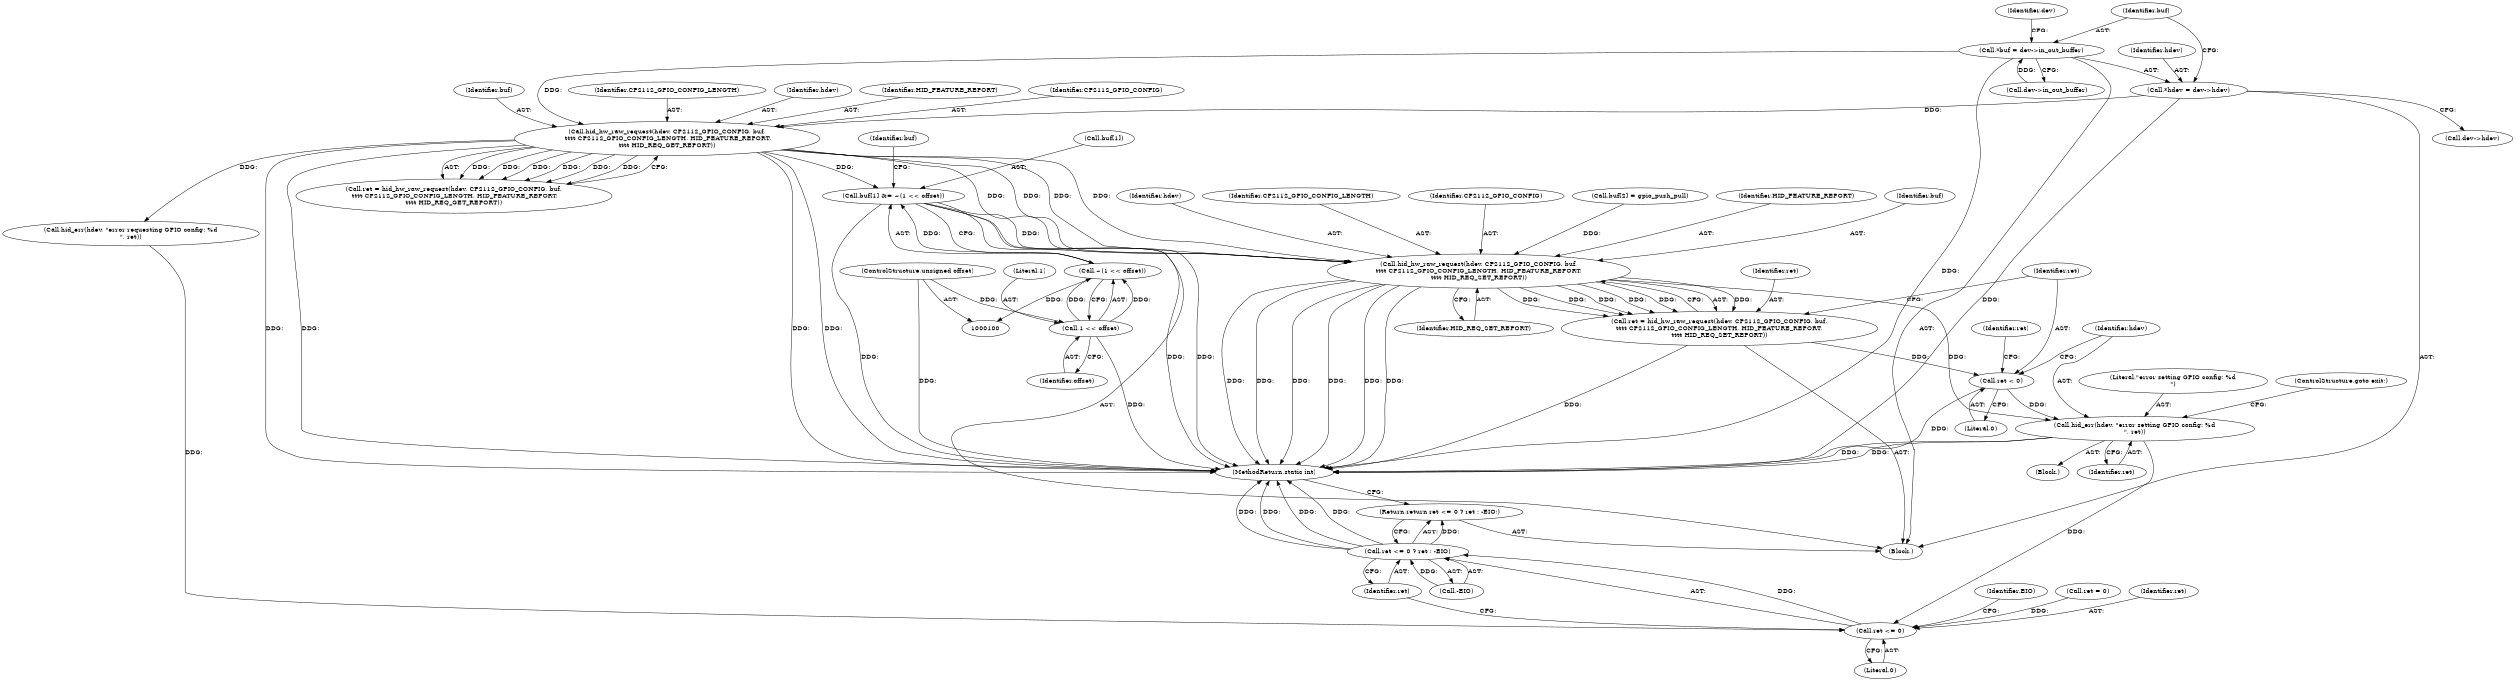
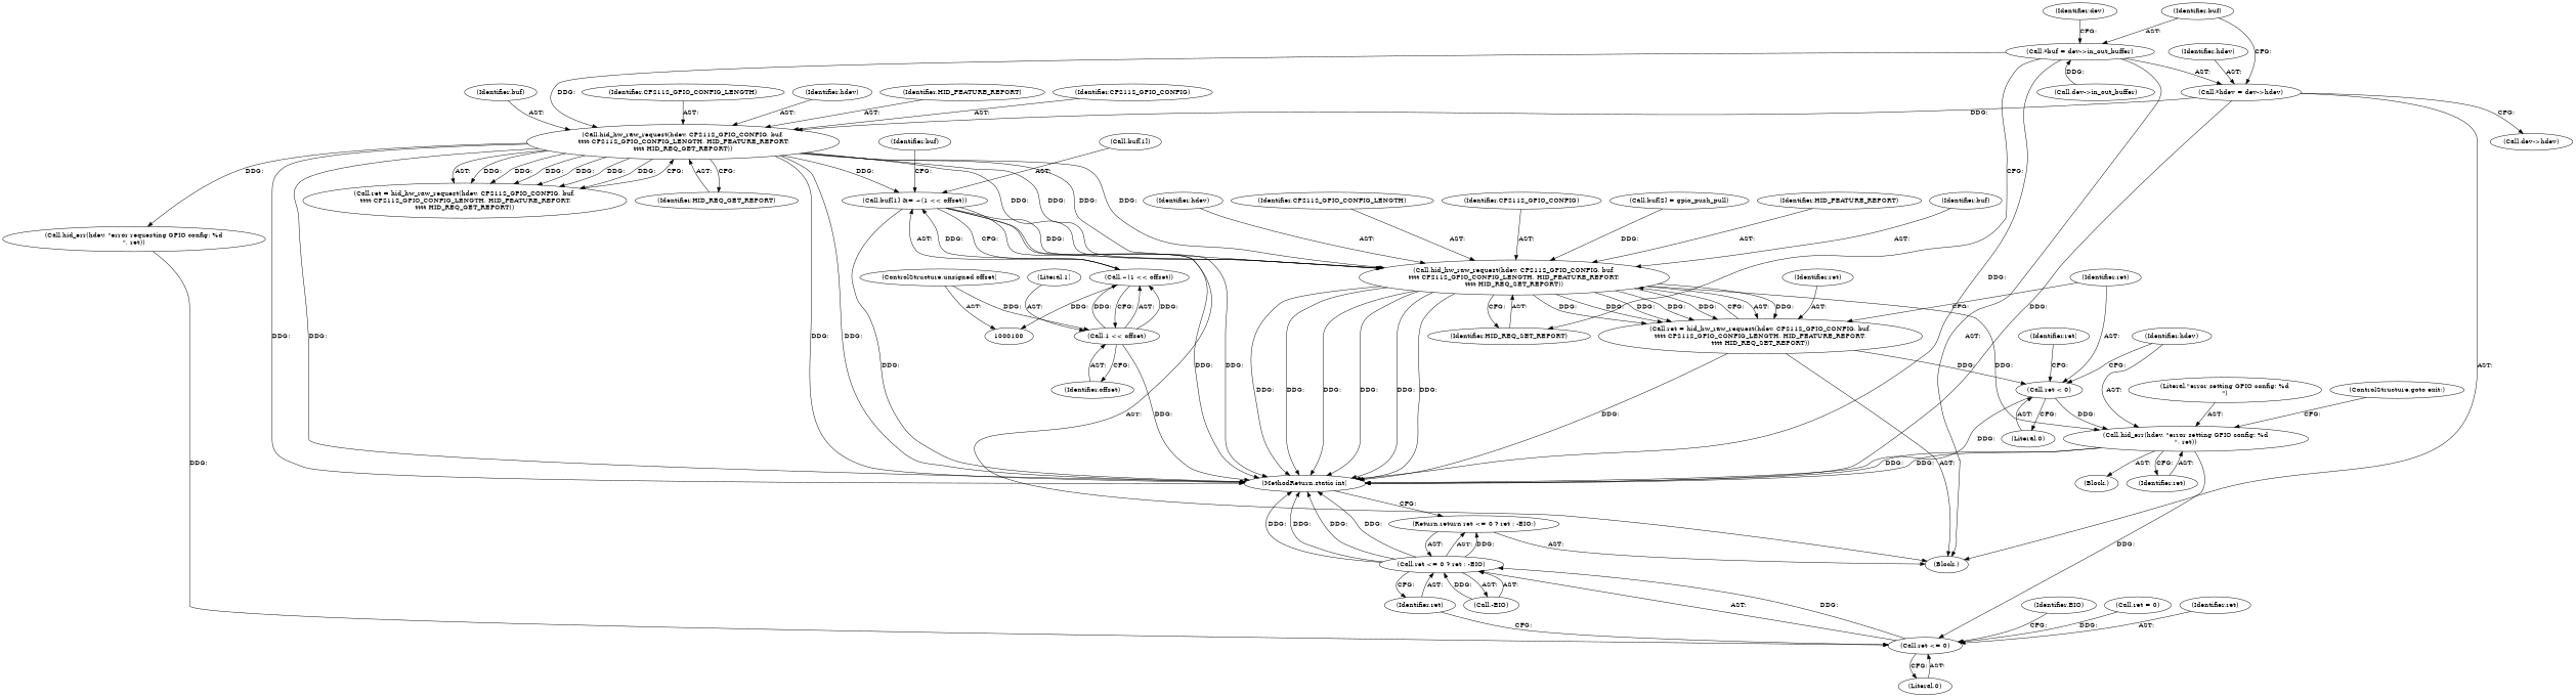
  digraph {
    n1 [label="(Call,buf[1] &= ~(1 << offset))"]
    n2 [label="(Call,~(1 << offset))"]
    n3 [label="(Call,hid_hw_raw_request(hdev, CP2112_GPIO_CONFIG, buf,\n\t\t\t\t CP2112_GPIO_CONFIG_LENGTH, HID_FEATURE_REPORT,\n\t\t\t\t HID_REQ_SET_REPORT))"]
    n4 [label="(MethodReturn,static int)"]
    n5 [label="(Block,)"]
    n6 [label="(Call,1 << offset)"]
    1000100
    n8 [label="(Call,ret = hid_hw_raw_request(hdev, CP2112_GPIO_CONFIG, buf,\n\t\t\t\t CP2112_GPIO_CONFIG_LENGTH, HID_FEATURE_REPORT,\n\t\t\t\t HID_REQ_SET_REPORT))"]
    n9 [label="(Call,hid_err(hdev, \"error setting GPIO config: %d\n\", ret))"]
    n10 [label="(Identifier,HID_REQ_SET_REPORT)"]
    n11 [label="(Return,return ret <= 0 ? ret : -EIO;)"]
    n12 [label="(Call,hid_hw_raw_request(hdev, CP2112_GPIO_CONFIG, buf,\n \t\t\t\t CP2112_GPIO_CONFIG_LENGTH, HID_FEATURE_REPORT,\n\t\t\t\t HID_REQ_GET_REPORT))"]
    n13 [label="(Call,hid_err(hdev, \"error requesting GPIO config: %d\n\", ret))"]
+   n14 [label="(Identifier,HID_REQ_GET_REPORT)"]
    n15 [label="(Call,ret = hid_hw_raw_request(hdev, CP2112_GPIO_CONFIG, buf,\n \t\t\t\t CP2112_GPIO_CONFIG_LENGTH, HID_FEATURE_REPORT,\n\t\t\t\t HID_REQ_GET_REPORT))"]
    n16 [label="(Call,ret <= 0)"]
    n17 [label="(Call,*hdev = dev->hdev)"]
    n18 [label="(Call,dev->hdev)"]
    n19 [label="(Call,*buf = dev->in_out_buffer)"]
    n20 [label="(Call,dev->in_out_buffer)"]
    n21 [label="(Identifier,offset)"]
    n22 [label="(ControlStructure,unsigned offset)"]
    n23 [label="(Call,ret < 0)"]
    n24 [label="(Block,)"]
    n25 [label="(Identifier,ret)"]
    n26 [label="(Literal,0)"]
    n27 [label="(Call,ret <= 0 ? ret : -EIO)"]
    n28 [label="(Literal,0)"]
    n29 [label="(Identifier,ret)"]
    n30 [label="(Call,-EIO)"]
    n31 [label="(Identifier,CP2112_GPIO_CONFIG)"]
    n32 [label="(Literal,\"error setting GPIO config: %d\n\")"]
    n33 [label="(Call,buf[2] = gpio_push_pull)"]
    n34 [label="(Identifier,HID_FEATURE_REPORT)"]
    n35 [label="(Identifier,buf)"]
    n36 [label="(Identifier,buf)"]
    n37 [label="(Identifier,hdev)"]
    n38 [label="(Identifier,ret)"]
    n39 [label="(Identifier,EIO)"]
    n40 [label="(Identifier,dev)"]
    n41 [label="(Identifier,buf)"]
    n42 [label="(Identifier,hdev)"]
    n43 [label="(Identifier,CP2112_GPIO_CONFIG_LENGTH)"]
    n44 [label="(Identifier,hdev)"]
    n45 [label="(Identifier,buf)"]
    n46 [label="(Call,ret = 0)"]
    n47 [label="(Call,buf[1])"]
    n48 [label="(Identifier,hdev)"]
    n49 [label="(Literal,1)"]
    n50 [label="(Identifier,ret)"]
    n51 [label="(ControlStructure,goto exit;)"]
    n52 [label="(Identifier,ret)"]
    n53 [label="(Identifier,CP2112_GPIO_CONFIG_LENGTH)"]
    n54 [label="(Identifier,ret)"]
    n55 [label="(Identifier,CP2112_GPIO_CONFIG)"]
    n56 [label="(Identifier,HID_FEATURE_REPORT)"]
    n1 -> n2 [label="CFG: "]
    n1 -> n3 [label="DDG: "]
    n1 -> n4 [label="DDG: "]
    n1 -> n4 [label="DDG: "]
    n1 -> n4 [label="DDG: "]
    n1 -> n5 [label="AST: "]
    n2 -> n1 [label="AST: "]
    n2 -> n1 [label="DDG: "]
    n2 -> n6 [label="CFG: "]
    n2 -> 1000100 [label="DDG: "]
    n3 -> n4 [label="DDG: "]
    n3 -> n4 [label="DDG: "]
    n3 -> n4 [label="DDG: "]
    n3 -> n4 [label="DDG: "]
    n3 -> n4 [label="DDG: "]
    n3 -> n4 [label="DDG: "]
    n3 -> n8 [label="AST: "]
    n3 -> n8 [label="DDG: "]
    n3 -> n8 [label="DDG: "]
    n3 -> n8 [label="DDG: "]
    n3 -> n8 [label="DDG: "]
    n3 -> n8 [label="DDG: "]
    n3 -> n8 [label="DDG: "]
    n3 -> n9 [label="DDG: "]
    n3 -> n10 [label="CFG: "]
    n4 -> n11 [label="CFG: "]
    n6 -> n2 [label="AST: "]
    n6 -> n2 [label="DDG: "]
    n6 -> n2 [label="DDG: "]
    n6 -> n4 [label="DDG: "]
    n6 -> n21 [label="CFG: "]
    n8 -> n3 [label="CFG: "]
    n8 -> n4 [label="DDG: "]
    n8 -> n5 [label="AST: "]
    n8 -> n23 [label="DDG: "]
    n9 -> n4 [label="DDG: "]
    n9 -> n4 [label="DDG: "]
    n9 -> n16 [label="DDG: "]
    n9 -> n24 [label="AST: "]
    n9 -> n25 [label="CFG: "]
    n10 -> n3 [label="AST: "]
    n11 -> n5 [label="AST: "]
-   n11 -> n27 [label="CFG: "]
+   n11 -> n27 [label="AST: "]
    n12 -> n1 [label="DDG: "]
    n12 -> n3 [label="DDG: "]
    n12 -> n3 [label="DDG: "]
    n12 -> n3 [label="DDG: "]
    n12 -> n3 [label="DDG: "]
    n12 -> n4 [label="DDG: "]
    n12 -> n4 [label="DDG: "]
    n12 -> n4 [label="DDG: "]
    n12 -> n4 [label="DDG: "]
    n12 -> n13 [label="DDG: "]
+   n12 -> n14 [label="CFG: "]
    n12 -> n15 [label="AST: "]
    n12 -> n15 [label="DDG: "]
    n12 -> n15 [label="DDG: "]
    n12 -> n15 [label="DDG: "]
    n12 -> n15 [label="DDG: "]
    n12 -> n15 [label="DDG: "]
    n12 -> n15 [label="DDG: "]
    n13 -> n16 [label="DDG: "]
+   n14 -> n12 [label="AST: "]
    n15 -> n12 [label="CFG: "]
    n16 -> n27 [label="AST: "]
    n16 -> n27 [label="DDG: "]
    n16 -> n28 [label="CFG: "]
    n17 -> n4 [label="DDG: "]
    n17 -> n5 [label="AST: "]
    n17 -> n12 [label="DDG: "]
    n17 -> n18 [label="CFG: "]
    n19 -> n4 [label="DDG: "]
    n19 -> n5 [label="AST: "]
    n19 -> n12 [label="DDG: "]
    n19 -> n17 [label="AST: "]
-   n19 -> n20 [label="CFG: "]
+   n19 -> n10 [label="CFG: "]
    n20 -> n19 [label="DDG: "]
    n21 -> n6 [label="AST: "]
-   n22 -> n4 [label="DDG: "]
    n22 -> n6 [label="DDG: "]
    n22 -> 1000100 [label="AST: "]
    n23 -> n4 [label="DDG: "]
    n23 -> n9 [label="DDG: "]
    n23 -> n26 [label="CFG: "]
    n25 -> n9 [label="AST: "]
    n26 -> n23 [label="AST: "]
    n27 -> n4 [label="DDG: "]
    n27 -> n4 [label="DDG: "]
    n27 -> n4 [label="DDG: "]
    n27 -> n4 [label="DDG: "]
    n27 -> n11 [label="AST: "]
    n27 -> n11 [label="DDG: "]
    n27 -> n29 [label="CFG: "]
    n27 -> n30 [label="AST: "]
    n28 -> n16 [label="AST: "]
    n29 -> n16 [label="CFG: "]
    n29 -> n27 [label="AST: "]
    n30 -> n27 [label="AST: "]
    n30 -> n27 [label="DDG: "]
    n31 -> n12 [label="AST: "]
    n32 -> n9 [label="AST: "]
    n33 -> n3 [label="DDG: "]
    n34 -> n3 [label="AST: "]
    n35 -> n12 [label="AST: "]
    n36 -> n3 [label="AST: "]
    n37 -> n3 [label="AST: "]
    n38 -> n8 [label="AST: "]
    n39 -> n16 [label="CFG: "]
    n40 -> n19 [label="CFG: "]
    n41 -> n17 [label="CFG: "]
    n41 -> n19 [label="AST: "]
    n42 -> n9 [label="AST: "]
    n42 -> n23 [label="CFG: "]
    n43 -> n12 [label="AST: "]
    n44 -> n17 [label="AST: "]
    n45 -> n1 [label="CFG: "]
    n46 -> n16 [label="DDG: "]
    n47 -> n1 [label="AST: "]
    n48 -> n12 [label="AST: "]
    n49 -> n6 [label="AST: "]
    n50 -> n8 [label="CFG: "]
    n50 -> n23 [label="AST: "]
    n51 -> n9 [label="CFG: "]
    n52 -> n23 [label="CFG: "]
    n53 -> n3 [label="AST: "]
    n54 -> n16 [label="AST: "]
    n55 -> n3 [label="AST: "]
    n56 -> n12 [label="AST: "]
  }
